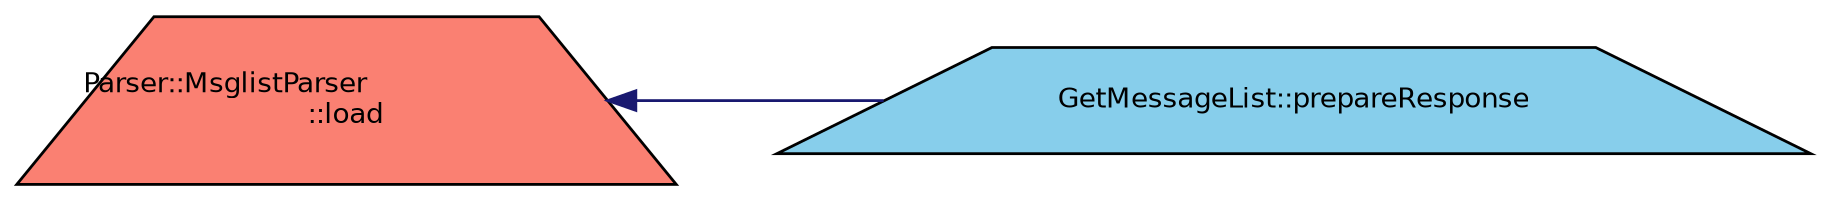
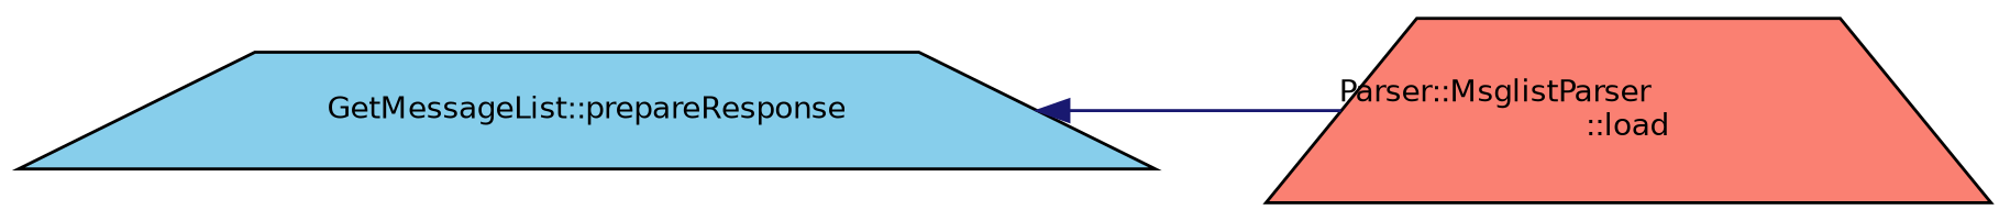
  digraph {
    rankdir=LR
    node [color=black fontname=Helvetica fontsize=10 shape=trapezium style=filled]
    n1 [fillcolor=salmon fontcolor=black height=0.2 label="Parser::MsglistParser\l::load" width=0.4]
    n2 [fillcolor=skyblue height=0.2 label="GetMessageList::prepareResponse" width=0.4]
-   n1 -> n2 [color=midnightblue dir=back fontname=Helvetica fontsize=10 labelfontname=Helvetica labelfontsize=10 style=solid]
+   n2 -> n1 [color=midnightblue dir=back fontname=Helvetica fontsize=10 labelfontname=Helvetica labelfontsize=10 style=solid]
  }
